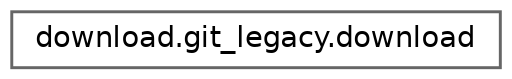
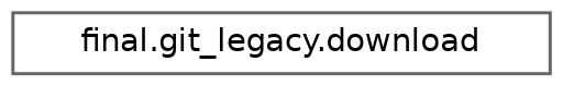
  digraph {
    rankdir=LR
-   n1 [color=grey40 fillcolor=white fontname=Helvetica fontsize=10 height=0.2 label="download.git_legacy.download" shape=box style=filled width=0.4]
+   n1 [color=grey40 fillcolor=white fontname=Helvetica fontsize=10 height=0.2 label="final.git_legacy.download" shape=box style=filled width=0.4]
  }
